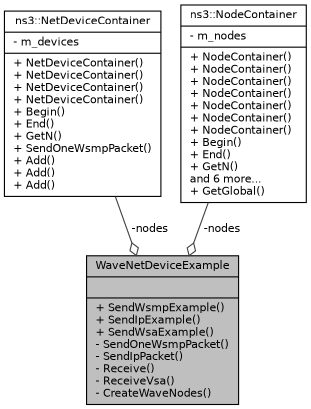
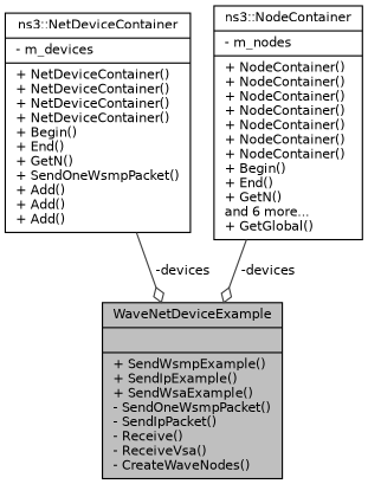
  digraph {
    node [color=black fillcolor=white fontname=Helvetica fontsize=10 shape=record style=filled]
    edge [arrowhead=odiamond color=grey25 fontname=Helvetica fontsize=10 labelfontname=Helvetica labelfontsize=10 style=solid]
    n1 [fillcolor=grey75 fontcolor=black height=0.2 label="{WaveNetDeviceExample\n||+ SendWsmpExample()\l+ SendIpExample()\l+ SendWsaExample()\l- SendOneWsmpPacket()\l- SendIpPacket()\l- Receive()\l- ReceiveVsa()\l- CreateWaveNodes()\l}" width=0.4]
    n2 [height=0.2 label="{ns3::NetDeviceContainer\n|- m_devices\l|+ NetDeviceContainer()\l+ NetDeviceContainer()\l+ NetDeviceContainer()\l+ NetDeviceContainer()\l+ Begin()\l+ End()\l+ GetN()\l+ SendOneWsmpPacket()\l+ Add()\l+ Add()\l+ Add()\l}" width=0.4]
    n3 [height=0.2 label="{ns3::NodeContainer\n|- m_nodes\l|+ NodeContainer()\l+ NodeContainer()\l+ NodeContainer()\l+ NodeContainer()\l+ NodeContainer()\l+ NodeContainer()\l+ NodeContainer()\l+ Begin()\l+ End()\l+ GetN()\land 6 more...\l+ GetGlobal()\l}" width=0.4]
-   n2 -> n1 [label=" -nodes"]
-   n3 -> n1 [label=" -nodes"]
+   n2 -> n1 [label=" -devices"]
+   n3 -> n1 [label=" -devices"]
  }
